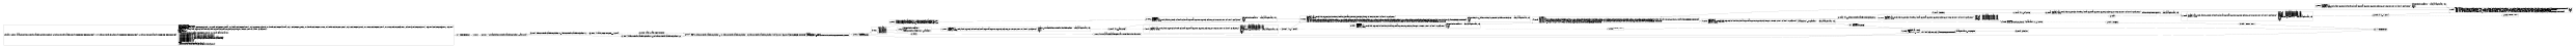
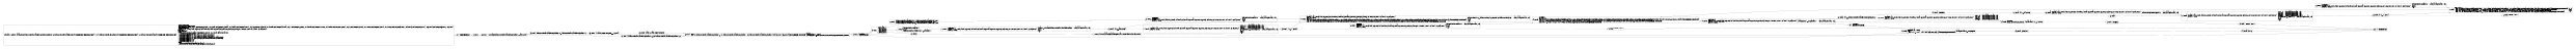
  digraph {
    rankdir=LR
    node [shape=record]
    n1 [label="{50\:\ ?|MTH_ENTER_BLOCK\l}"]
    n2 [label="{52\:\ 0x0000}"]
    n3 [label="{53\:\ 0x0002|if ((r8 instanceof kotlinx.coroutines.flow.SharedFlowImpl$collect$1) == false) goto L44\l}"]
    n4 [label="{54\:\ 0x0004|kotlinx.coroutines.flow.SharedFlowImpl$collect$1 r0 = (kotlinx.coroutines.flow.SharedFlowImpl$collect$1) r8\l}"]
    n5 [label="{57\:\ 0x0014|kotlinx.coroutines.flow.SharedFlowImpl$collect$1 r0 = new kotlinx.coroutines.flow.SharedFlowImpl$collect$1(r6, r8)\l}"]
    n6 [label="{55\:\ 0x000c|if ((r0.label & Integer.MIN_VALUE) == 0) goto L44\l}"]
    n7 [label="{58\:\ 0x0019|PHI: r0 \l  PHI: (r0v2 kotlinx.coroutines.flow.SharedFlowImpl$collect$1) = (r0v1 kotlinx.coroutines.flow.SharedFlowImpl$collect$1), (r0v5 kotlinx.coroutines.flow.SharedFlowImpl$collect$1) binds: [B:57:0x0014, B:56:0x000e] A[DONT_GENERATE, DONT_INLINE]\l|r8 = r0\ljava.lang.Object r0 = r8.result\ljava.lang.Object r1 = kotlin.coroutines.intrinsics.IntrinsicsKt.getCOROUTINE_SUSPENDED()\l}"]
    n8 [label="{56\:\ 0x000e|r0.label = r0.label \- Integer.MIN_VALUE\l}"]
    n9 [label="{95\:\ 0x0022|SYNTHETIC\lEXC_TOP_SPLITTER\l}"]
    n10 [label="{59\:\ 0x0022|switch(r8.label) \{\l    case 0: goto L35;\l    case 1: goto L32;\l    case 2: goto L30;\l    case 3: goto L12;\l    default: goto L9;\l\}\l}"]
    n11 [label="{92\:\ 0x00d3|ExcHandler: all \-\> 0x00d3\lPHI: r7 \l  PHI: (r7v1 ??) = (r7v0 ??), (r7v9 ??) binds: [B:95:0x0022, B:96:?] A[DONT_GENERATE, DONT_INLINE]\l|java.lang.Throwable r6 = move\-exception\l}"]
    n12 [label="{60\:\ 0x0025}"]
    n13 [label="{68\:\ 0x0057|kotlinx.coroutines.flow.SharedFlowSlot r7 = (kotlinx.coroutines.flow.SharedFlowSlot) r8.L$2\lkotlinx.coroutines.flow.FlowCollector r2 = (kotlinx.coroutines.flow.FlowCollector) r8.L$1\lkotlinx.coroutines.flow.SharedFlowImpl r3 = (kotlinx.coroutines.flow.SharedFlowImpl) r8.L$0\l}"]
    n14 [label="{71\:\ 0x006a|kotlin.ResultKt.throwOnFailure(r0)\lr3 = r6\lr2 = r7\lkotlinx.coroutines.flow.SharedFlowSlot r7 = r3.allocateSlot()\l}"]
    n15 [label="{93\:\ 0x00d4|r3.freeSlot(r7)\l}"]
    n16 [label="{61\:\ 0x002c|throw new java.lang.IllegalStateException(\"call to 'resume' before 'invoke' with coroutine\")\l}"]
    n17 [label="{69\:\ 0x0066|TRY_ENTER\lTRY_LEAVE\lTryCatch #0 \{all \-\> 0x00d3, blocks: (B:63:0x003d, B:79:0x009e, B:84:0x00ad, B:83:0x00aa, B:88:0x00c0, B:66:0x0052, B:69:0x0066, B:77:0x008e, B:72:0x0077, B:74:0x007b), top: B:95:0x0022 \}\lCatch: all \-\> 0x00d3\l|kotlin.ResultKt.throwOnFailure(r0)     \/\/ Catch: java.lang.Throwable \-\> Ld3\lr2 = r2\lr3 = r3\lr7 = r7\l}"]
    n18 [label="{72\:\ 0x0077|TRY_ENTER\lTryCatch #0 \{all \-\> 0x00d3, blocks: (B:63:0x003d, B:79:0x009e, B:84:0x00ad, B:83:0x00aa, B:88:0x00c0, B:66:0x0052, B:69:0x0066, B:77:0x008e, B:72:0x0077, B:74:0x007b), top: B:95:0x0022 \}\lCatch: all \-\> 0x00d3\l|boolean r6 = r2 instanceof kotlinx.coroutines.flow.SubscribedFlowCollector     \/\/ Catch: java.lang.Throwable \-\> Ld3\lr2 = r2\lr3 = r3\lr7 = r7\l}"]
    n19 [label="{51\:\ ?|MTH_EXIT_BLOCK\l}"]
    n20 [label="{63\:\ 0x003d|TRY_ENTER\lTRY_LEAVE\lTryCatch #0 \{all \-\> 0x00d3, blocks: (B:63:0x003d, B:79:0x009e, B:84:0x00ad, B:83:0x00aa, B:88:0x00c0, B:66:0x0052, B:69:0x0066, B:77:0x008e, B:72:0x0077, B:74:0x007b), top: B:95:0x0022 \}\lCatch: all \-\> 0x00d3\l|kotlin.ResultKt.throwOnFailure(r0)     \/\/ Catch: java.lang.Throwable \-\> Ld3\lr2 = r2\lr3 = r3\lr7 = r7\l}"]
    n21 [label="{87\:\ 0x00bf|PHI: r2 r3 r6 r7 \l  PHI: (r2v8 'collector' kotlinx.coroutines.flow.FlowCollector) = (r2v11 'collector' kotlinx.coroutines.flow.FlowCollector), (r2v12 'collector' kotlinx.coroutines.flow.FlowCollector) binds: [B:85:0x00bc, B:63:0x003d] A[DONT_GENERATE, DONT_INLINE]\l  PHI: (r3v8 kotlinx.coroutines.flow.SharedFlowImpl) = (r3v11 kotlinx.coroutines.flow.SharedFlowImpl), (r3v12 kotlinx.coroutines.flow.SharedFlowImpl) binds: [B:85:0x00bc, B:63:0x003d] A[DONT_GENERATE, DONT_INLINE]\l  PHI: (r6v18 'collectorJob' kotlinx.coroutines.Job) = (r6v17 'collectorJob' kotlinx.coroutines.Job), (r6v20 'collectorJob' kotlinx.coroutines.Job) binds: [B:85:0x00bc, B:63:0x003d] A[DONT_GENERATE, DONT_INLINE]\l  PHI: (r7v10 'slot' kotlinx.coroutines.flow.SharedFlowSlot) = (r7v13 'slot' kotlinx.coroutines.flow.SharedFlowSlot), (r7v14 'slot' kotlinx.coroutines.flow.SharedFlowSlot) binds: [B:85:0x00bc, B:63:0x003d] A[DONT_GENERATE, DONT_INLINE]\l|r2 = r2\lr3 = r3\lr7 = r7\l}"]
    n22 [label="{99\:\ 0x009e|SYNTHETIC\lPHI: r2 r3 r6 r7 \l  PHI: (r2v7 'collector' kotlinx.coroutines.flow.SubscribedFlowCollector) = (r2v13 'collector' kotlinx.coroutines.flow.SubscribedFlowCollector), (r2v14 'collector' kotlinx.coroutines.flow.SubscribedFlowCollector), (r2v15 'collector' kotlinx.coroutines.flow.FlowCollector) binds: [B:77:0x008e, B:66:0x0052, B:87:0x00bf] A[DONT_GENERATE, DONT_INLINE]\l  PHI: (r3v7 ??) = (r3v13 kotlinx.coroutines.flow.SharedFlowImpl), (r3v14 kotlinx.coroutines.flow.SharedFlowImpl), (r3v15 kotlinx.coroutines.flow.SharedFlowImpl) binds: [B:77:0x008e, B:66:0x0052, B:87:0x00bf] A[DONT_GENERATE, DONT_INLINE]\l  PHI: (r6v17 'collectorJob' kotlinx.coroutines.Job) = (r6v11 'collectorJob' kotlinx.coroutines.Job), (r6v16 'collectorJob' kotlinx.coroutines.Job), (r6v18 'collectorJob' kotlinx.coroutines.Job) binds: [B:77:0x008e, B:66:0x0052, B:87:0x00bf] A[DONT_GENERATE, DONT_INLINE]\l  PHI: (r7v9 ??) = (r7v15 ??), (r7v16 ??), (r7v17 ??) binds: [B:77:0x008e, B:66:0x0052, B:87:0x00bf] A[DONT_GENERATE, DONT_INLINE]\l}"]
    n23 [label="{79\:\ 0x009e|LOOP_START\lTryCatch #0 \{all \-\> 0x00d3, blocks: (B:63:0x003d, B:79:0x009e, B:84:0x00ad, B:83:0x00aa, B:88:0x00c0, B:66:0x0052, B:69:0x0066, B:77:0x008e, B:72:0x0077, B:74:0x007b), top: B:95:0x0022 \}\lLOOP:0: B:79:0x009e\-\>B:89:0x00cf\lCatch: all \-\> 0x00d3\l|java.lang.Object r4 = r3.tryTakeValue(r7)     \/\/ Catch: java.lang.Throwable \-\> Ld3\l}"]
    n24 [label="{80\:\ 0x00a5|if (r4 == kotlinx.coroutines.flow.SharedFlowKt.NO_VALUE) goto L18\l}"]
    n25 [label="{96\:\ ?|SYNTHETIC\lEXC_BOTTOM_SPLITTER\l}"]
    n26 [label="{88\:\ 0x00c0|TRY_LEAVE\lTryCatch #0 \{all \-\> 0x00d3, blocks: (B:63:0x003d, B:79:0x009e, B:84:0x00ad, B:83:0x00aa, B:88:0x00c0, B:66:0x0052, B:69:0x0066, B:77:0x008e, B:72:0x0077, B:74:0x007b), top: B:95:0x0022 \}\lCatch: all \-\> 0x00d3\l|r8.L$0 = r3     \/\/ Catch: java.lang.Throwable \-\> Ld3\lr8.L$1 = r2     \/\/ Catch: java.lang.Throwable \-\> Ld3\lr8.L$2 = r7     \/\/ Catch: java.lang.Throwable \-\> Ld3\lr8.L$3 = r6     \/\/ Catch: java.lang.Throwable \-\> Ld3\lr8.label = 2     \/\/ Catch: java.lang.Throwable \-\> Ld3\l}"]
    n27 [label="{97\:\ 0x00a7|SYNTHETIC\l}"]
    n28 [label="{89\:\ 0x00cf|LOOP_END\lLOOP:0: B:79:0x009e\-\>B:89:0x00cf\l|if (r3.awaitValue(r7, r8) != r1) goto L16\l}"]
    n29 [label="{81\:\ 0x00a7|if (r6 != null) goto L28\l}"]
    n30 [label="{98\:\ 0x00d1|SYNTHETIC\l}"]
    n31 [label="{90\:\ 0x00d1|RETURN\l|return r1\l}"]
    n32 [label="{82\:\ 0x00a9}"]
    n33 [label="{83\:\ 0x00aa|TryCatch #0 \{all \-\> 0x00d3, blocks: (B:63:0x003d, B:79:0x009e, B:84:0x00ad, B:83:0x00aa, B:88:0x00c0, B:66:0x0052, B:69:0x0066, B:77:0x008e, B:72:0x0077, B:74:0x007b), top: B:95:0x0022 \}\lCatch: all \-\> 0x00d3\l|kotlinx.coroutines.JobKt.ensureActive(r6)     \/\/ Catch: java.lang.Throwable \-\> Ld3\l}"]
    n34 [label="{84\:\ 0x00ad|TryCatch #0 \{all \-\> 0x00d3, blocks: (B:63:0x003d, B:79:0x009e, B:84:0x00ad, B:83:0x00aa, B:88:0x00c0, B:66:0x0052, B:69:0x0066, B:77:0x008e, B:72:0x0077, B:74:0x007b), top: B:95:0x0022 \}\lCatch: all \-\> 0x00d3\l|r8.L$0 = r3     \/\/ Catch: java.lang.Throwable \-\> Ld3\lr8.L$1 = r2     \/\/ Catch: java.lang.Throwable \-\> Ld3\lr8.L$2 = r7     \/\/ Catch: java.lang.Throwable \-\> Ld3\lr8.L$3 = r6     \/\/ Catch: java.lang.Throwable \-\> Ld3\lr8.label = 3     \/\/ Catch: java.lang.Throwable \-\> Ld3\ljava.lang.Object r5 = r2.emit(r4, r8)     \/\/ Catch: java.lang.Throwable \-\> Ld3\lr2 = r2\lr3 = r3\lr7 = r7\l}"]
    n35 [label="{85\:\ 0x00bc|if (r5 != r1) goto L14\l}"]
    n36 [label="{86\:\ 0x00be|RETURN\l|return r1\l}"]
    n37 [label="{66\:\ 0x0052|TRY_ENTER\lTRY_LEAVE\lTryCatch #0 \{all \-\> 0x00d3, blocks: (B:63:0x003d, B:79:0x009e, B:84:0x00ad, B:83:0x00aa, B:88:0x00c0, B:66:0x0052, B:69:0x0066, B:77:0x008e, B:72:0x0077, B:74:0x007b), top: B:95:0x0022 \}\lCatch: all \-\> 0x00d3\l|kotlin.ResultKt.throwOnFailure(r0)     \/\/ Catch: java.lang.Throwable \-\> Ld3\lr2 = r2\lr3 = r3\lr7 = r7\l}"]
    n38 [label="{77\:\ 0x008e|TryCatch #0 \{all \-\> 0x00d3, blocks: (B:63:0x003d, B:79:0x009e, B:84:0x00ad, B:83:0x00aa, B:88:0x00c0, B:66:0x0052, B:69:0x0066, B:77:0x008e, B:72:0x0077, B:74:0x007b), top: B:95:0x0022 \}\lCatch: all \-\> 0x00d3\lPHI: r2 r3 r7 \l  PHI: (r2v2 'collector' kotlinx.coroutines.flow.SubscribedFlowCollector) = (r2v16 'collector' kotlinx.coroutines.flow.SubscribedFlowCollector), (r2v17 'collector' kotlinx.coroutines.flow.SubscribedFlowCollector), (r2v18 'collector' kotlinx.coroutines.flow.FlowCollector) binds: [B:73:0x0079, B:75:0x008b, B:69:0x0066] A[DONT_GENERATE, DONT_INLINE]\l  PHI: (r3v2 kotlinx.coroutines.flow.SharedFlowImpl) = (r3v16 kotlinx.coroutines.flow.SharedFlowImpl), (r3v17 kotlinx.coroutines.flow.SharedFlowImpl), (r3v18 kotlinx.coroutines.flow.SharedFlowImpl) binds: [B:73:0x0079, B:75:0x008b, B:69:0x0066] A[DONT_GENERATE, DONT_INLINE]\l  PHI: (r7v4 'slot' kotlinx.coroutines.flow.SharedFlowSlot) = (r7v18 'slot' kotlinx.coroutines.flow.SharedFlowSlot), (r7v19 'slot' kotlinx.coroutines.flow.SharedFlowSlot), (r7v20 'slot' kotlinx.coroutines.flow.SharedFlowSlot) binds: [B:73:0x0079, B:75:0x008b, B:69:0x0066] A[DONT_GENERATE, DONT_INLINE]\l|kotlinx.coroutines.Job r6 = (kotlinx.coroutines.Job) r8.getContext().get(kotlinx.coroutines.Job.Key)     \/\/ Catch: java.lang.Throwable \-\> Ld3\lr2 = r2\lr3 = r3\lr7 = r7\l}"]
    n39 [label="{73\:\ 0x0079|if (r6 == false) goto L34\l}"]
    n40 [label="{74\:\ 0x007b|TryCatch #0 \{all \-\> 0x00d3, blocks: (B:63:0x003d, B:79:0x009e, B:84:0x00ad, B:83:0x00aa, B:88:0x00c0, B:66:0x0052, B:69:0x0066, B:77:0x008e, B:72:0x0077, B:74:0x007b), top: B:95:0x0022 \}\lCatch: all \-\> 0x00d3\l|r8.L$0 = r3     \/\/ Catch: java.lang.Throwable \-\> Ld3\lr8.L$1 = r2     \/\/ Catch: java.lang.Throwable \-\> Ld3\lr8.L$2 = r7     \/\/ Catch: java.lang.Throwable \-\> Ld3\lr8.label = 1     \/\/ Catch: java.lang.Throwable \-\> Ld3\ljava.lang.Object r6 = r2.onSubscription(r8)     \/\/ Catch: java.lang.Throwable \-\> Ld3\lr2 = r2\lr3 = r3\lr7 = r7\l}"]
    n41 [label="{75\:\ 0x008b|if (r6 != r1) goto L34\l}"]
    n42 [label="{76\:\ 0x008d|RETURN\l|return r1\l}"]
+   n43 [label="{94\:\ 0x00da|throw r6\l}"]
    n44 [label="{public static \/* synthetic *\/ java.lang.Object kotlinx.coroutines.flow.SharedFlowImpl.collect$suspendImpl((r6v0 kotlinx.coroutines.flow.SharedFlowImpl A[IMMUTABLE_TYPE, METHOD_ARGUMENT]), (r7v0 ?? I:kotlinx.coroutines.flow.FlowCollector A[IMMUTABLE_TYPE, METHOD_ARGUMENT]), (r8v0 kotlin.coroutines.Continuation A[IMMUTABLE_TYPE, METHOD_ARGUMENT]))  | INCONSISTENT_CODE\lMETHOD_CANDIDATE_FOR_INLINE\lCROSS_EDGE: B:86:0x00be \-\> B:51:?, BACK_EDGE: B:85:0x00bc \-\> B:87:0x00bf, CROSS_EDGE: B:83:0x00aa \-\> B:84:0x00ad, CROSS_EDGE: B:90:0x00d1 \-\> B:51:?, BACK_EDGE: B:89:0x00cf \-\> B:79:0x009e, CROSS_EDGE: B:94:0x00da \-\> B:51:?, CROSS_EDGE: B:66:0x0052 \-\> B:79:0x009e, CROSS_EDGE: B:77:0x008e \-\> B:79:0x009e, CROSS_EDGE: B:76:0x008d \-\> B:51:?, CROSS_EDGE: B:75:0x008b \-\> B:77:0x008e, CROSS_EDGE: B:73:0x0079 \-\> B:77:0x008e, CROSS_EDGE: B:95:0x0022 \-\> B:92:0x00d3, CROSS_EDGE: B:57:0x0014 \-\> B:58:0x0019, CROSS_EDGE: B:53:0x0002 \-\> B:57:0x0014\lINLINE_NOT_NEEDED\lTryCatch #0 \{all \-\> 0x00d3, blocks: (B:63:0x003d, B:79:0x009e, B:84:0x00ad, B:83:0x00aa, B:88:0x00c0, B:66:0x0052, B:69:0x0066, B:77:0x008e, B:72:0x0077, B:74:0x007b), top: B:95:0x0022 \}\lTYPE_VARS: [T]\lJadxCommentsAttr\{\l WARN: \l \-\> Unsupported multi\-entry loop pattern (BACK_EDGE: B:85:0x00bc \-\> B:87:0x00bf). Please submit an issue!!!\l \-\> Multi\-variable type inference failed\l \-\> Type inference failed for: r7v0, types: [kotlinx.coroutines.flow.FlowCollector]\l \-\> Type inference failed for: r7v1\l \-\> Type inference failed for: r2v6, types: [kotlinx.coroutines.flow.FlowCollector]\l \-\> Type inference failed for: r7v9, types: [kotlinx.coroutines.flow.SharedFlowSlot, java.lang.Object]\l \-\> Type inference failed for: r3v7, types: [java.lang.Object, kotlinx.coroutines.flow.SharedFlowImpl]\l \-\> Type inference failed for: r7v15\l \-\> Type inference failed for: r7v16\l \-\> Type inference failed for: r7v17\l DEBUG: \l \-\> Don't trust debug lines info. Repeating lines: [370=5]\l \-\> Failed to insert an additional move for type inference into block B:95:0x0022\}\l}"]
    n1 -> n2
    n2 -> n3
    n3 -> n4 [style=dashed]
    n3 -> n5
    n4 -> n6
    n5 -> n7
    n6 -> n5
    n6 -> n8 [style=dashed]
    n7 -> n9
    n8 -> n7
    n9 -> n10
    n9 -> n11
    n10 -> n12
    n10 -> n13
    n10 -> n14
    n11 -> n15
    n12 -> n16
    n13 -> n17
    n14 -> n18
+   n15 -> n43
    n16 -> n19
    n17 -> n38
    n18 -> n39
    n20 -> n21
    n21 -> n22
    n22 -> n23
    n23 -> n24
    n23 -> n25
    n24 -> n26
    n24 -> n27 [style=dashed]
    n25 -> n11
    n26 -> n28
    n27 -> n29
    n28 -> n23
    n28 -> n30 [style=dashed]
    n29 -> n32 [style=dashed]
    n29 -> n33
    n30 -> n31
    n31 -> n19
    n32 -> n34
    n33 -> n34
    n34 -> n35
    n35 -> n21
    n35 -> n36 [style=dashed]
    n37 -> n22
    n38 -> n22
    n39 -> n38
    n39 -> n40 [style=dashed]
    n40 -> n41
    n41 -> n38
    n41 -> n42 [style=dashed]
    n42 -> n19
+   n43 -> n19
    n44 -> n1
  }
